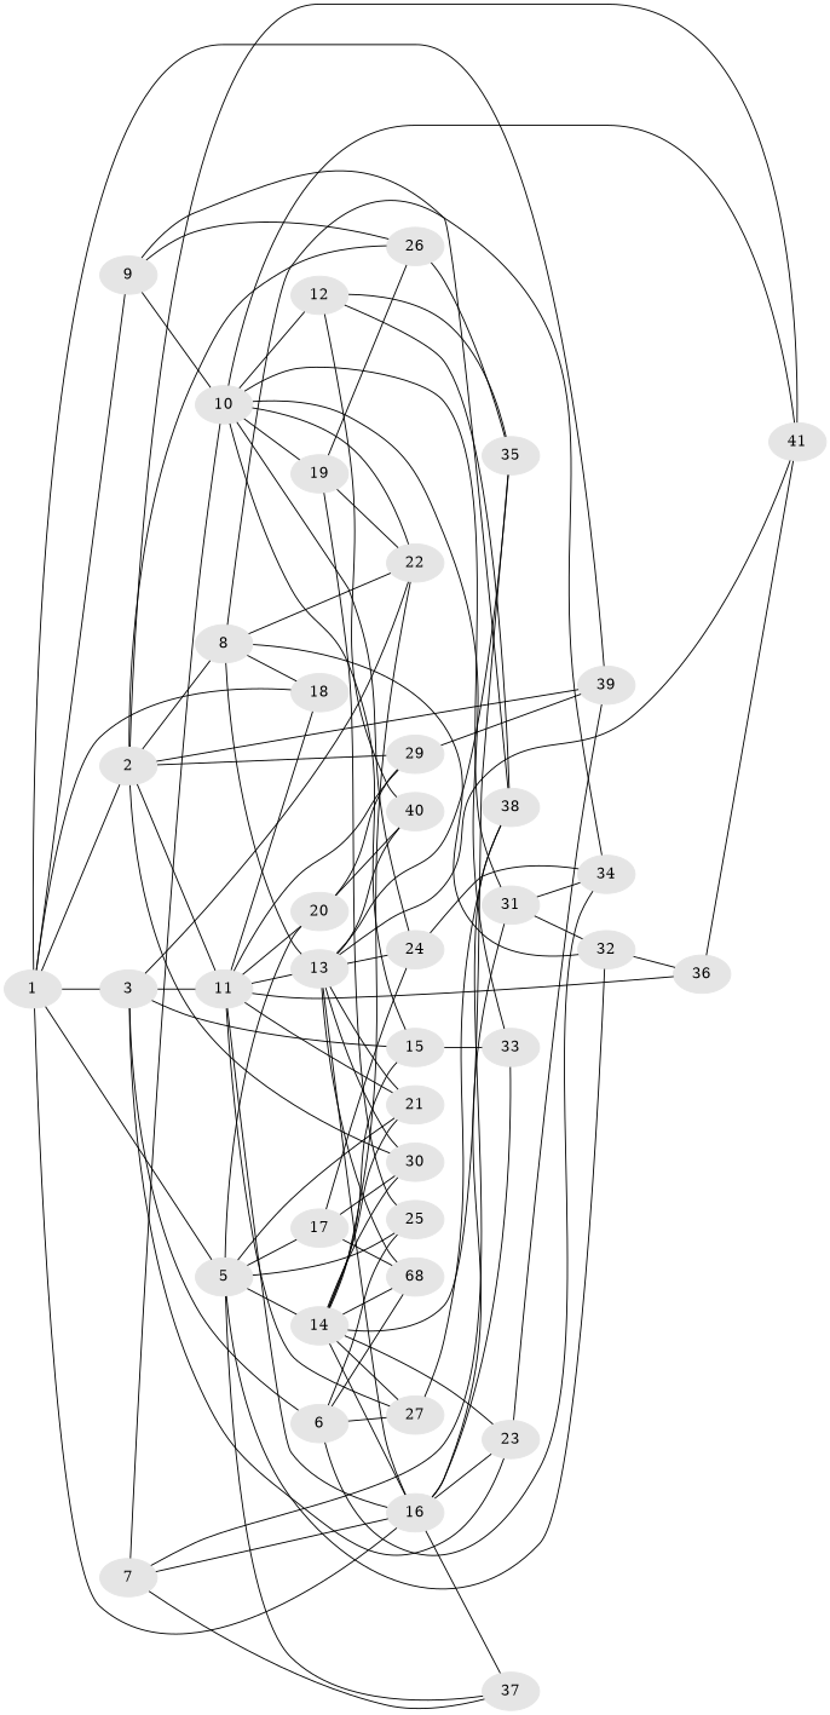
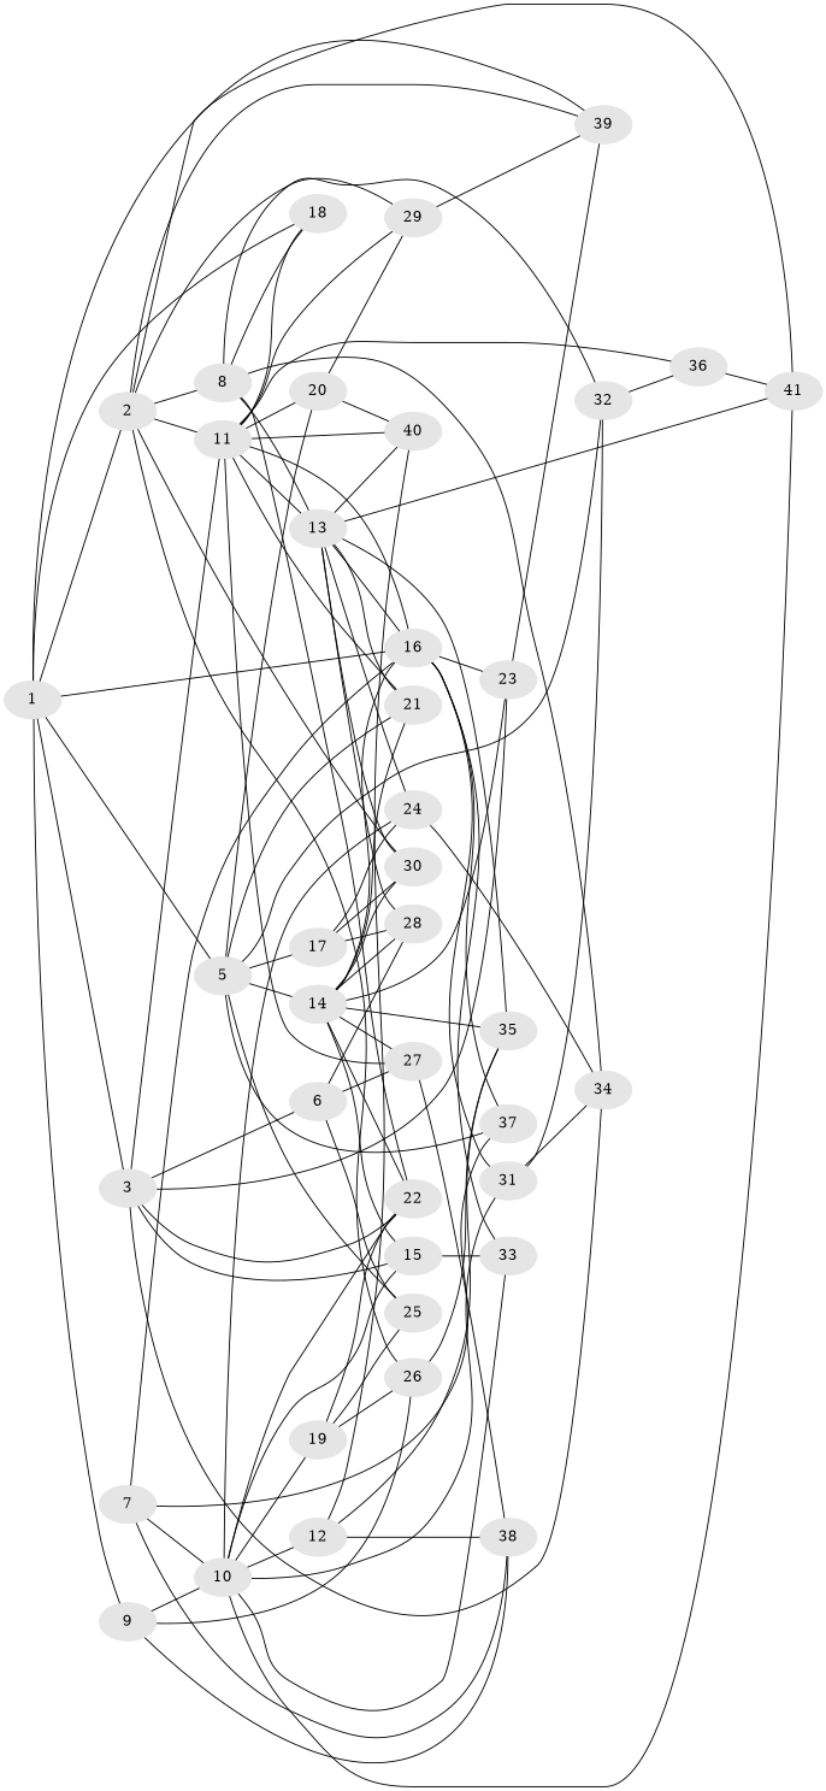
  graph {
    rankdir=LR
    node [color=gray90 style=filled]
    edge [weight=1.0]
    1
    2
    3
    5
    9
    16
    18
    39
    8
    11
    26
    29
    30
    41
    6
    15
    22
    23
    34
    14
    17
    20
    21
    25
    32
    37
    10
    38
    33
    31
    13
    27
    36
    40
    35
-   28 [label=68]
+   28
    24
    7
    12
    19
    1 -- 2
    1 -- 3 [weight=3.0]
    1 -- 5
    1 -- 9
    1 -- 16 [weight=2.0]
    1 -- 18
    1 -- 39
    2 -- 39
    2 -- 8
    2 -- 11
    2 -- 26
    2 -- 29
    2 -- 30
    2 -- 41
    3 -- 11
    3 -- 6
    3 -- 15
    3 -- 22 [weight=2.0]
    3 -- 23
-   6 -- 34
+   3 -- 34
    5 -- 14
    5 -- 17
    5 -- 20
    5 -- 21
    5 -- 25 [weight=2.0]
    5 -- 32
    5 -- 37 [weight=2.0]
    9 -- 26
    9 -- 10
    9 -- 38
    16 -- 23
    16 -- 37
    16 -- 33
    16 -- 31
    8 -- 18 [weight=2.0]
    8 -- 22 [weight=3.0]
    8 -- 34
    8 -- 32
    8 -- 13
    11 -- 16
    11 -- 18
    11 -- 29
    11 -- 20
    11 -- 21
    11 -- 13
    11 -- 27
    11 -- 36 [weight=2.0]
+   11 -- 40
    26 -- 35
    29 -- 39
    6 -- 25
    6 -- 27
    6 -- 28
    15 -- 33
    23 -- 39
    14 -- 16
    14 -- 30
    14 -- 15
    14 -- 22
    14 -- 23
    14 -- 21
    14 -- 27
    14 -- 35
    14 -- 28
    17 -- 30
    17 -- 28
    17 -- 24
    20 -- 29
    20 -- 40
    32 -- 36
    10 -- 41
    10 -- 15
    10 -- 22
    10 -- 33
    10 -- 31
    10 -- 24
    10 -- 12
    10 -- 19
    31 -- 34
    31 -- 32
    13 -- 16
    13 -- 30
    13 -- 41
    13 -- 21
    13 -- 40
    13 -- 35
    13 -- 28
    13 -- 24
    27 -- 38
    36 -- 41
    24 -- 34
    7 -- 16
    7 -- 37
    7 -- 10
    7 -- 38
    12 -- 38
    12 -- 40
    12 -- 35
    19 -- 26
    19 -- 22
    19 -- 25
  }
